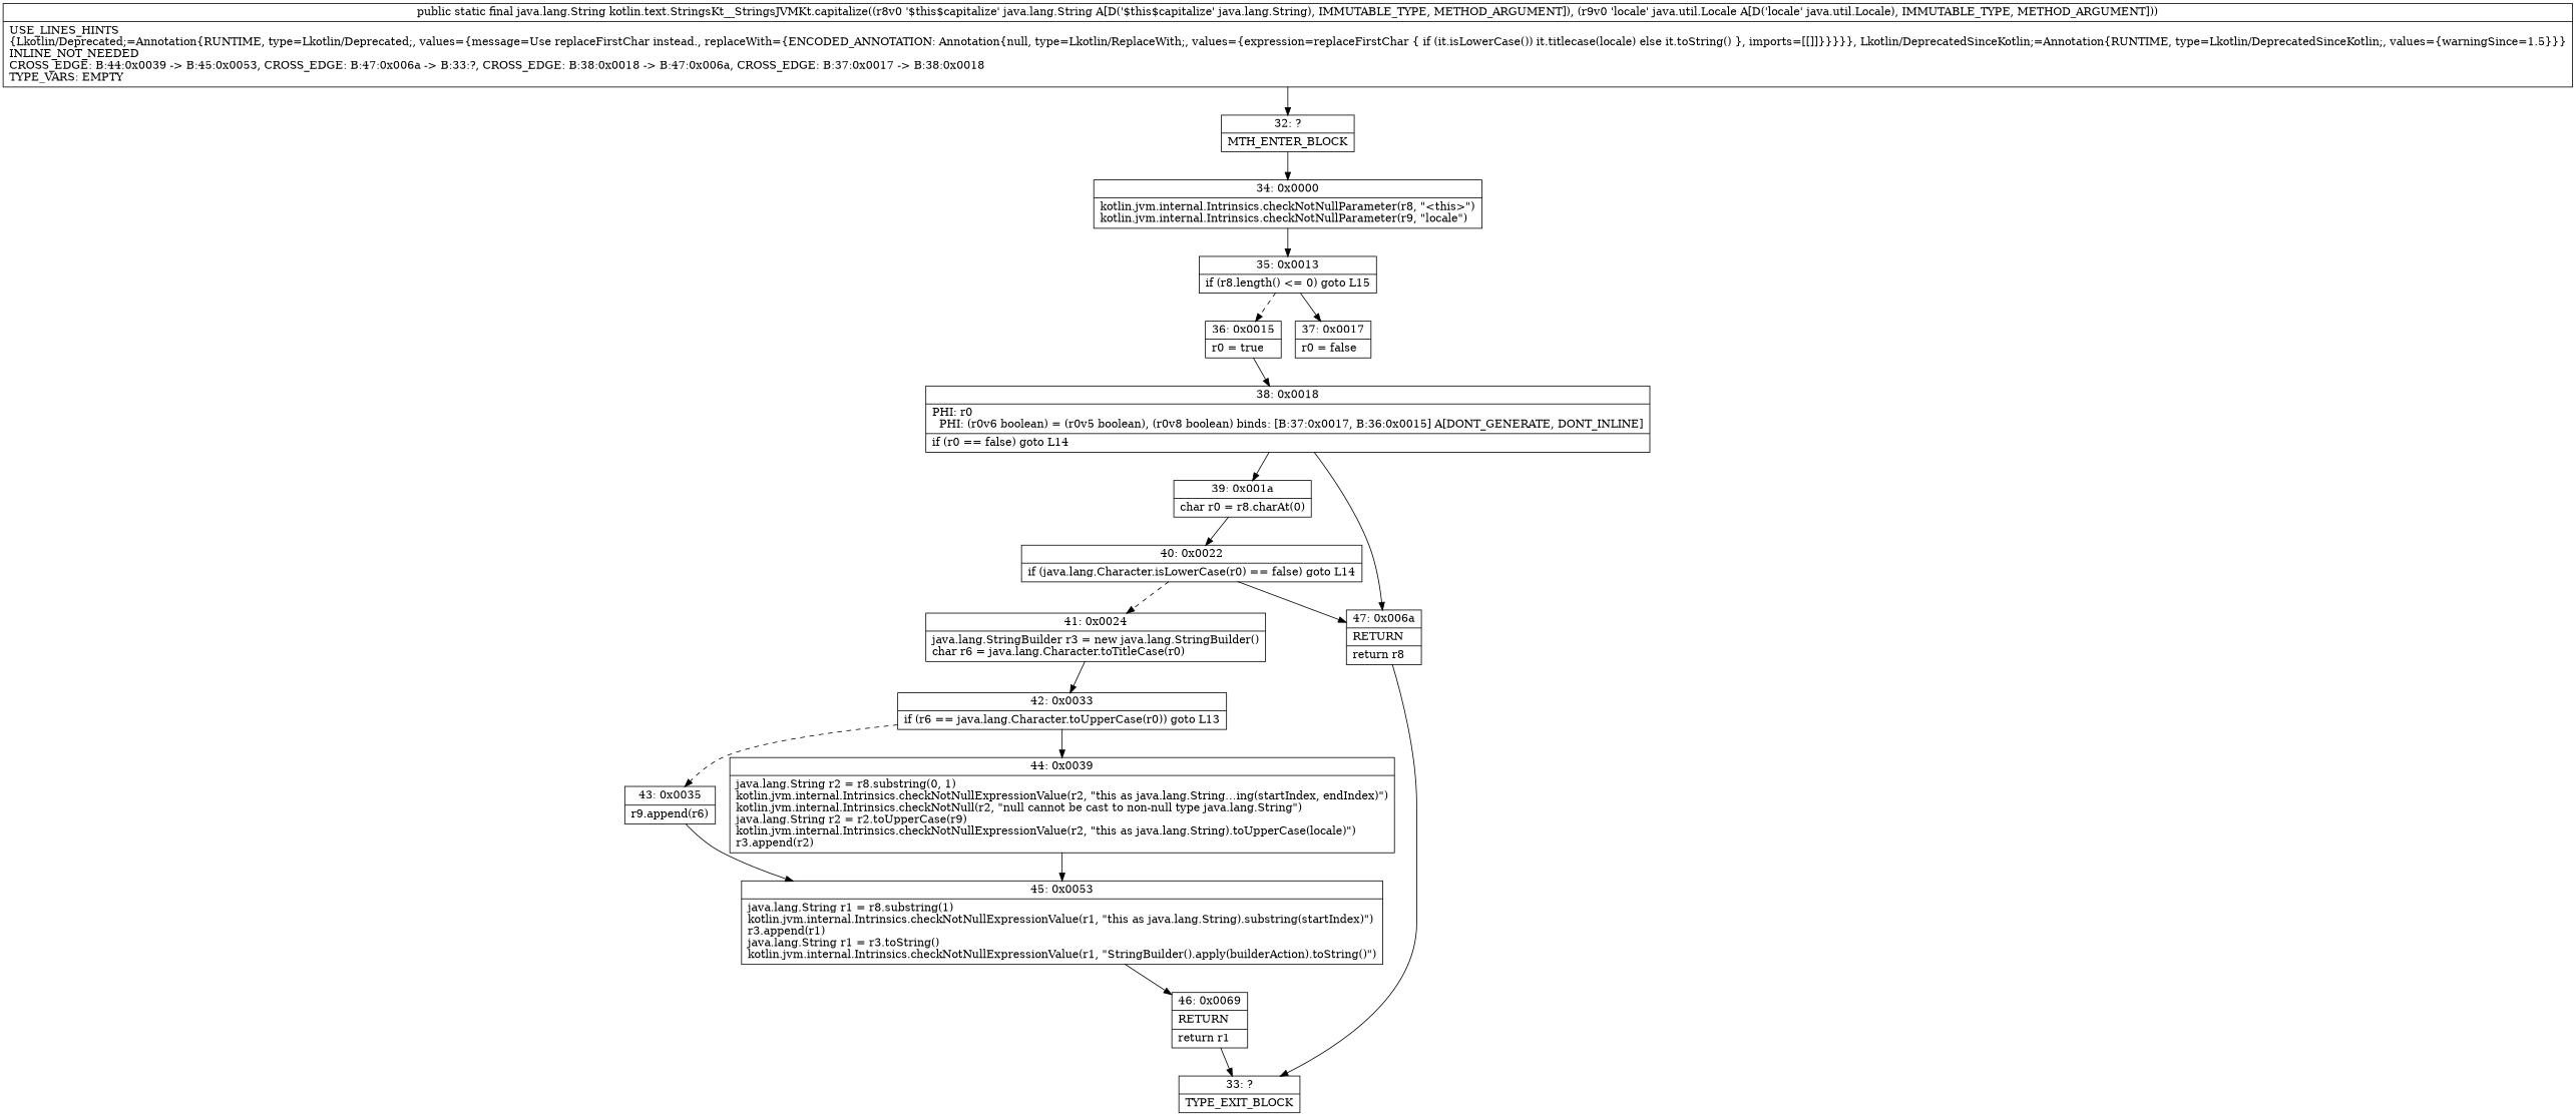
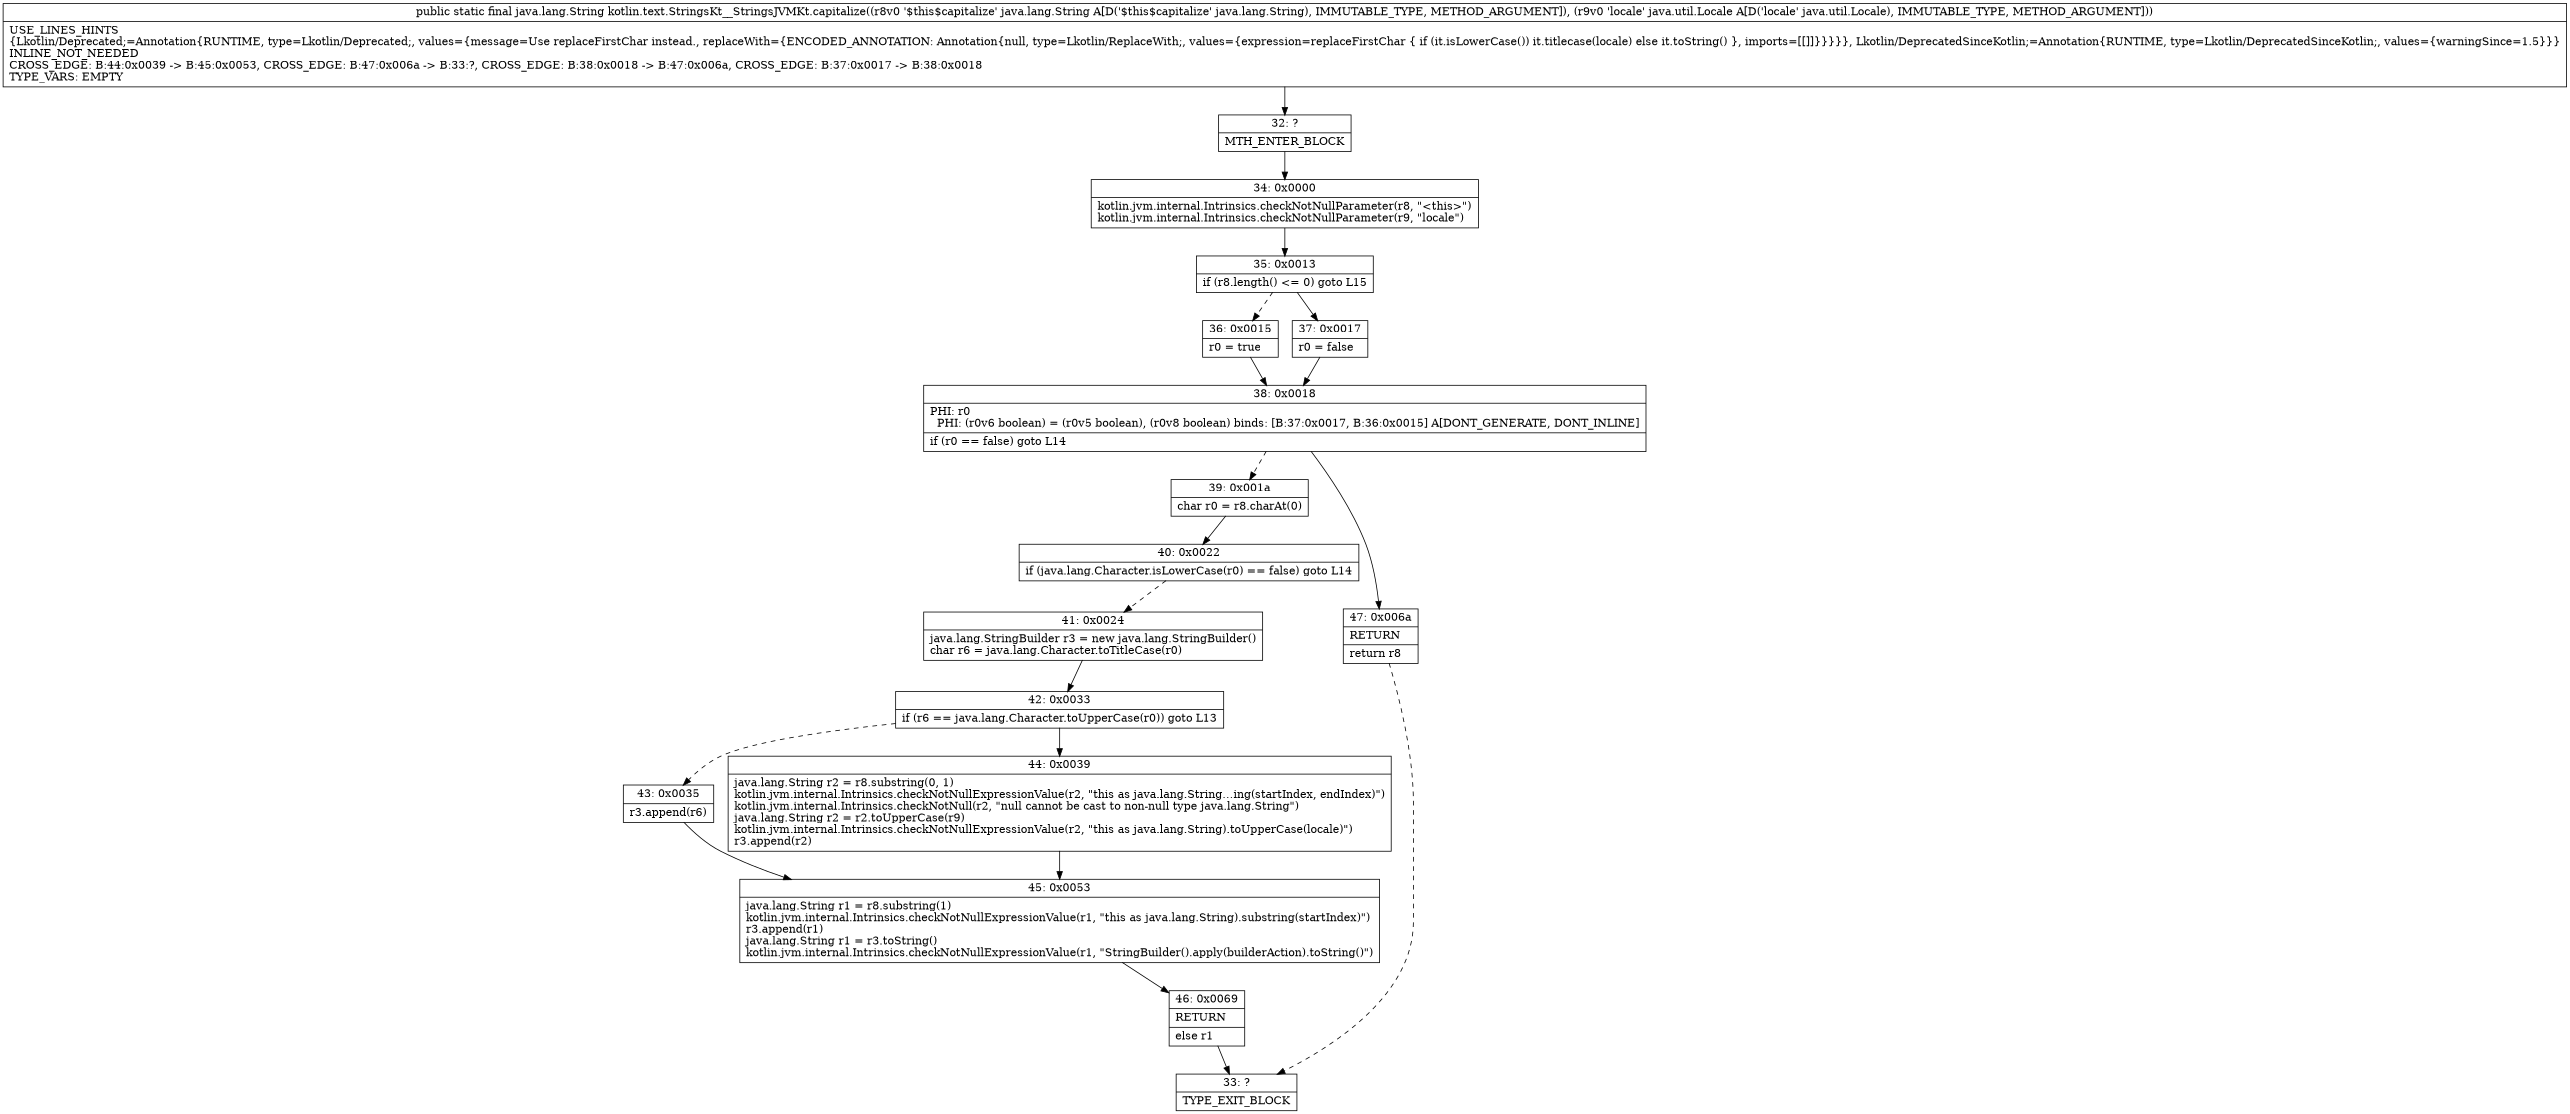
  digraph {
    node [shape=record]
    n1 [label="{32\:\ ?|MTH_ENTER_BLOCK\l}"]
    n2 [label="{34\:\ 0x0000|kotlin.jvm.internal.Intrinsics.checkNotNullParameter(r8, \"\<this\>\")\lkotlin.jvm.internal.Intrinsics.checkNotNullParameter(r9, \"locale\")\l}"]
    n3 [label="{35\:\ 0x0013|if (r8.length() \<= 0) goto L15\l}"]
    n4 [label="{36\:\ 0x0015|r0 = true\l}"]
    n5 [label="{37\:\ 0x0017|r0 = false\l}"]
    n6 [label="{38\:\ 0x0018|PHI: r0 \l  PHI: (r0v6 boolean) = (r0v5 boolean), (r0v8 boolean) binds: [B:37:0x0017, B:36:0x0015] A[DONT_GENERATE, DONT_INLINE]\l|if (r0 == false) goto L14\l}"]
    n7 [label="{39\:\ 0x001a|char r0 = r8.charAt(0)\l}"]
    n8 [label="{47\:\ 0x006a|RETURN\l|return r8\l}"]
    n9 [label="{40\:\ 0x0022|if (java.lang.Character.isLowerCase(r0) == false) goto L14\l}"]
    n10 [label="{33\:\ ?|TYPE_EXIT_BLOCK\l}"]
    n11 [label="{41\:\ 0x0024|java.lang.StringBuilder r3 = new java.lang.StringBuilder()\lchar r6 = java.lang.Character.toTitleCase(r0)\l}"]
    n12 [label="{42\:\ 0x0033|if (r6 == java.lang.Character.toUpperCase(r0)) goto L13\l}"]
-   n13 [label="{43\:\ 0x0035|r9.append(r6)\l}"]
+   n13 [label="{43\:\ 0x0035|r3.append(r6)\l}"]
    n14 [label="{44\:\ 0x0039|java.lang.String r2 = r8.substring(0, 1)\lkotlin.jvm.internal.Intrinsics.checkNotNullExpressionValue(r2, \"this as java.lang.String…ing(startIndex, endIndex)\")\lkotlin.jvm.internal.Intrinsics.checkNotNull(r2, \"null cannot be cast to non\-null type java.lang.String\")\ljava.lang.String r2 = r2.toUpperCase(r9)\lkotlin.jvm.internal.Intrinsics.checkNotNullExpressionValue(r2, \"this as java.lang.String).toUpperCase(locale)\")\lr3.append(r2)\l}"]
    n15 [label="{45\:\ 0x0053|java.lang.String r1 = r8.substring(1)\lkotlin.jvm.internal.Intrinsics.checkNotNullExpressionValue(r1, \"this as java.lang.String).substring(startIndex)\")\lr3.append(r1)\ljava.lang.String r1 = r3.toString()\lkotlin.jvm.internal.Intrinsics.checkNotNullExpressionValue(r1, \"StringBuilder().apply(builderAction).toString()\")\l}"]
-   n16 [label="{46\:\ 0x0069|RETURN\l|return r1\l}"]
+   n16 [label="{46\:\ 0x0069|RETURN\l|else r1\l}"]
    n17 [label="{public static final java.lang.String kotlin.text.StringsKt__StringsJVMKt.capitalize((r8v0 '$this$capitalize' java.lang.String A[D('$this$capitalize' java.lang.String), IMMUTABLE_TYPE, METHOD_ARGUMENT]), (r9v0 'locale' java.util.Locale A[D('locale' java.util.Locale), IMMUTABLE_TYPE, METHOD_ARGUMENT]))  | USE_LINES_HINTS\l\{Lkotlin\/Deprecated;=Annotation\{RUNTIME, type=Lkotlin\/Deprecated;, values=\{message=Use replaceFirstChar instead., replaceWith=\{ENCODED_ANNOTATION: Annotation\{null, type=Lkotlin\/ReplaceWith;, values=\{expression=replaceFirstChar \{ if (it.isLowerCase()) it.titlecase(locale) else it.toString() \}, imports=[[]]\}\}\}\}\}, Lkotlin\/DeprecatedSinceKotlin;=Annotation\{RUNTIME, type=Lkotlin\/DeprecatedSinceKotlin;, values=\{warningSince=1.5\}\}\}\lINLINE_NOT_NEEDED\lCROSS_EDGE: B:44:0x0039 \-\> B:45:0x0053, CROSS_EDGE: B:47:0x006a \-\> B:33:?, CROSS_EDGE: B:38:0x0018 \-\> B:47:0x006a, CROSS_EDGE: B:37:0x0017 \-\> B:38:0x0018\lTYPE_VARS: EMPTY\l}"]
    n1 -> n2
    n2 -> n3
    n3 -> n4 [style=dashed]
    n3 -> n5
    n4 -> n6
-   n6 -> n7 [style=solid]
+   n5 -> n6
+   n6 -> n7 [style=dashed]
    n6 -> n8
    n7 -> n9
-   n8 -> n10
-   n9 -> n8
+   n8 -> n10 [style=dashed]
    n9 -> n11 [style=dashed]
    n11 -> n12
    n12 -> n13 [style=dashed]
    n12 -> n14
    n13 -> n15
    n14 -> n15
    n15 -> n16
    n16 -> n10
    n17 -> n1
  }
